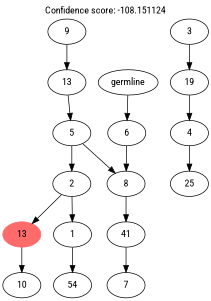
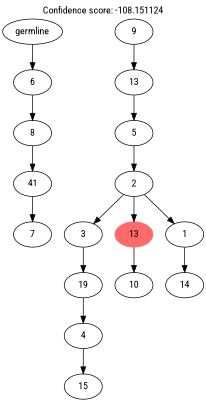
  digraph {
    fontname="Roboto Condensed"
    label="Confidence score: -108.151124"
    labelloc=t
    node [fontname="Roboto Condensed"]
    edge [fontname="Roboto Condensed"]
    n1 [label=41]
    n2 [label=7]
    n3 [label=8]
    n4 [label=4]
-   n5 [label=25]
+   n5 [label=15]
    n6 [label=19]
    n7 [label=3]
    n8 [color=indianred1 label=13 style=filled]
    n9 [label=10]
    n10 [label=1]
-   n11 [label=54]
+   n11 [label=14]
    n12 [label=2]
    n13 [label=5]
    n14 [label=13]
    n15 [label=9]
    n16 [label=6]
    n17 [label=germline]
    n1 -> n2
    n3 -> n1
    n4 -> n5
    n6 -> n4
    n7 -> n6
    n8 -> n9
    n10 -> n11
+   n12 -> n7
    n12 -> n8
    n12 -> n10
-   n13 -> n3
    n13 -> n12
    n14 -> n13
    n15 -> n14
    n16 -> n3
    n17 -> n16
  }
